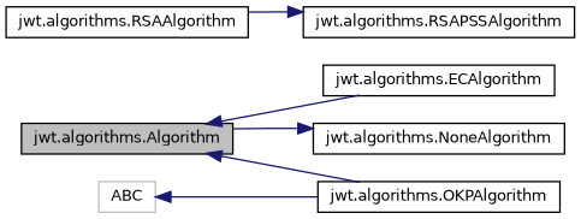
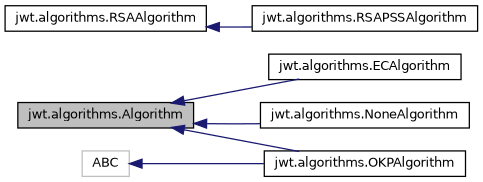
  digraph {
    rankdir=LR
    node [color=black fillcolor=white fontname=Helvetica fontsize=10 shape=record style=filled]
    edge [color=midnightblue dir=back fontname=Helvetica fontsize=10 labelfontname=Helvetica labelfontsize=10 style=solid]
    n1 [fillcolor=grey75 fontcolor=black height=0.2 label="jwt.algorithms.Algorithm" width=0.4]
    n2 [height=0.2 label="jwt.algorithms.ECAlgorithm" width=0.4]
    n3 [height=0.2 label="jwt.algorithms.NoneAlgorithm" width=0.4]
    n4 [height=0.2 label="jwt.algorithms.OKPAlgorithm" width=0.4]
    n5 [height=0.2 label="jwt.algorithms.RSAAlgorithm" width=0.4]
    n6 [height=0.2 label="jwt.algorithms.RSAPSSAlgorithm" width=0.4]
    n7 [color=grey75 height=0.2 label=ABC width=0.4]
    n1 -> n2
-   n3 -> n1
+   n1 -> n3
    n1 -> n4
-   n6 -> n5
+   n5 -> n6
    n7 -> n4
  }
